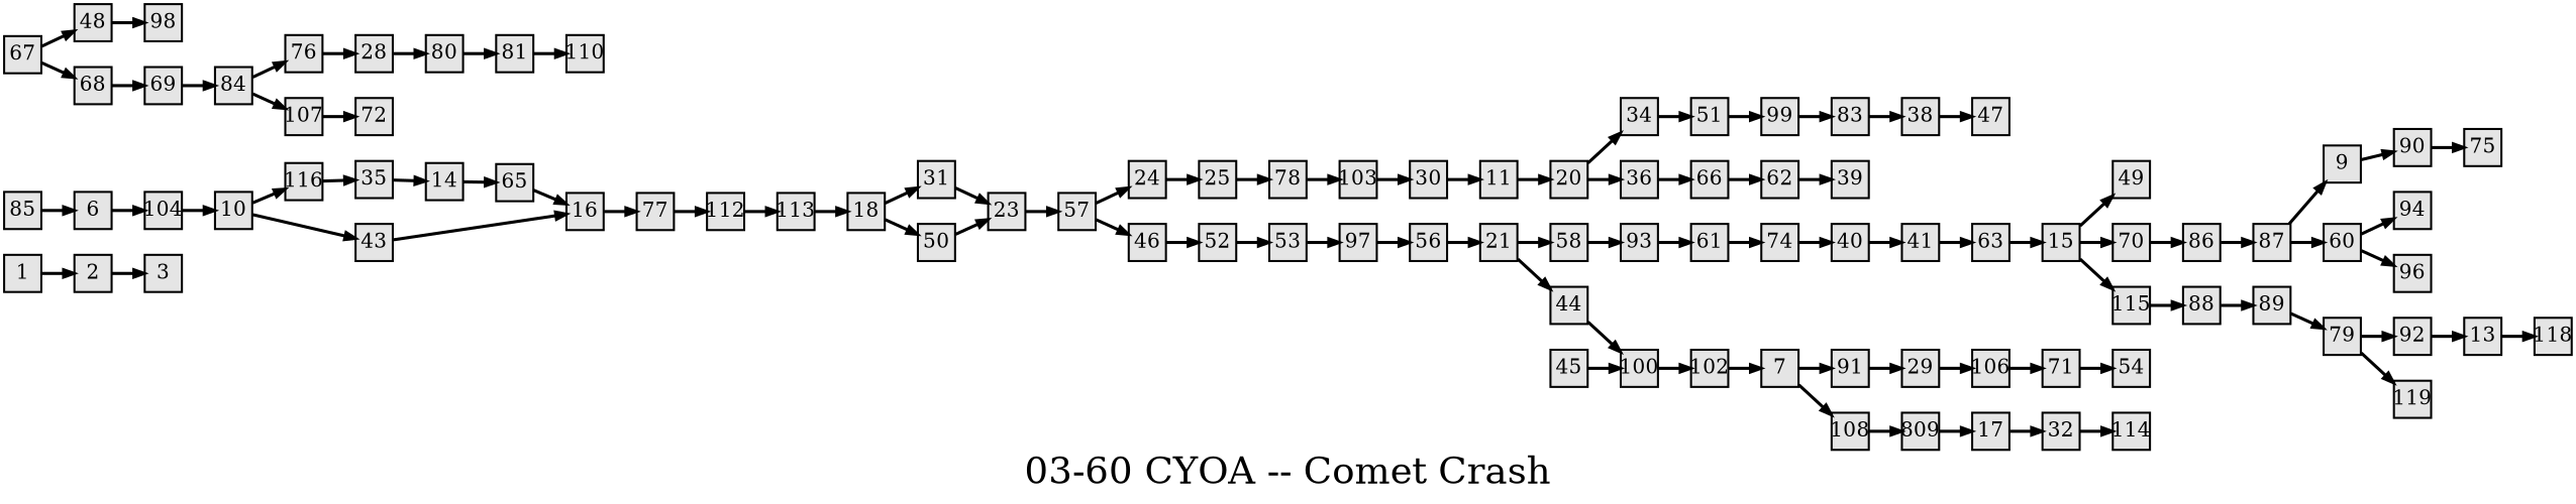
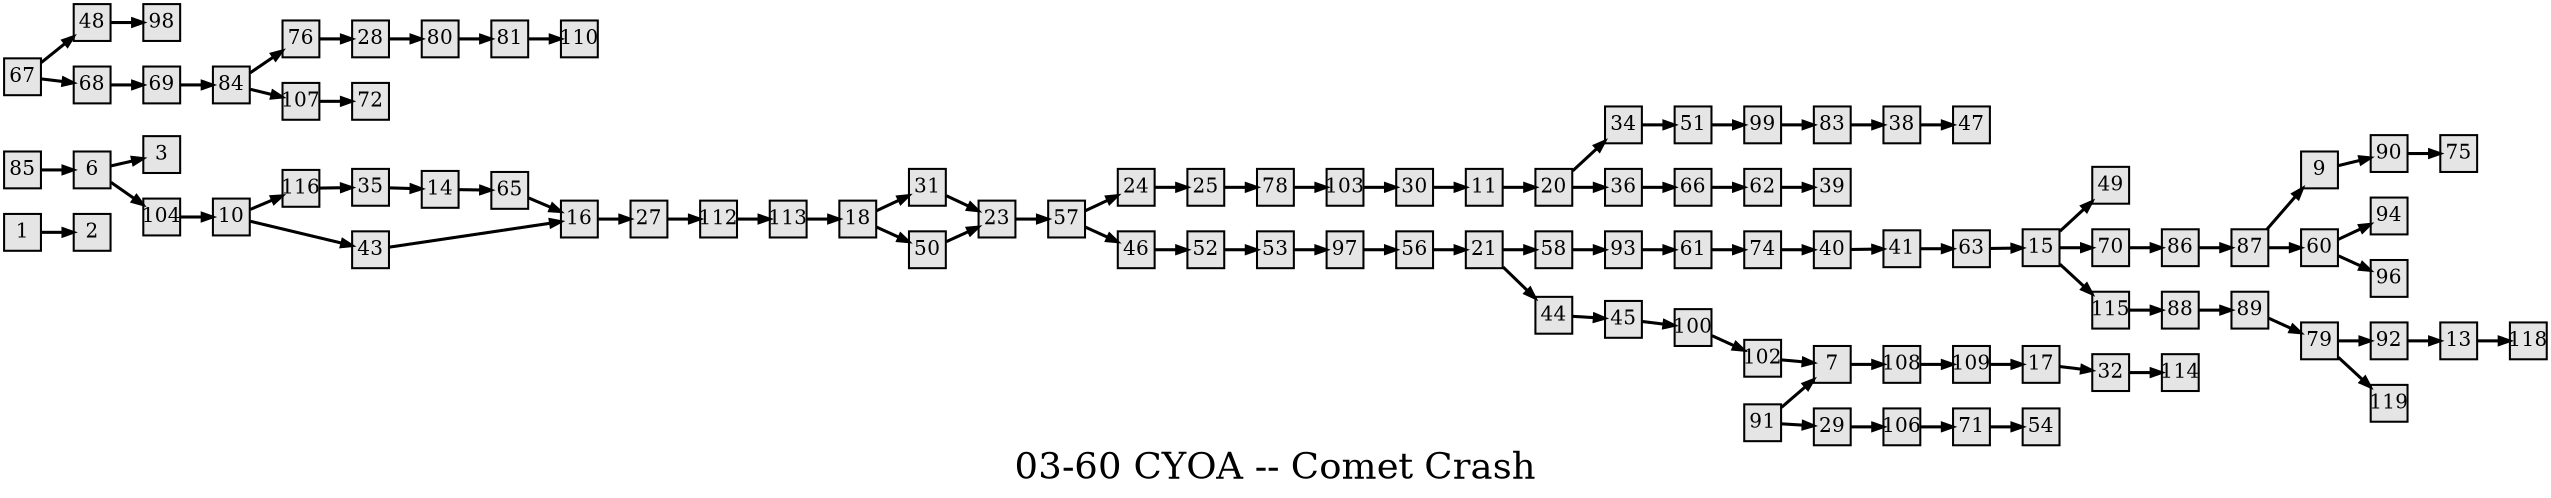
  digraph {
    fontsize=36
    label="03-60 CYOA -- Comet Crash"
    nodesep=0.35
    ordering=out
    rankdir=LR
    ranksep=0.45
    node [fillcolor=grey90 fixedsize=true fontsize=20 labelfloat=true margin="0,0" penwidth=2 regular=true shape=rect style=filled]
    edge [fontsize=12 labelfloat=true penwidth=3]
    1
    2
    3
    85
    6
    104
    10
    116
    43
    7
    91
    108
    29
-   109 [label=809]
+   109
    106
    17
    9
    90
    75
    35
    16
    14
-   27 [label=77]
+   27
    11
    20
    34
    36
    51
    66
    13
    118
    65
    15
    49
    70
    115
    86
    88
    87
    89
    112
    113
    32
    114
    18
    31
    50
    23
    57
    99
    62
    21
    58
    44
    93
    45
    61
    100
    24
    46
    25
    52
    78
    103
    30
    28
    80
    81
    110
    71
    54
    83
    39
    38
    47
    40
    41
    63
    102
    53
    97
    48
    98
    56
    74
    60
    94
    96
    67
    68
    69
    84
    76
    107
    72
    79
    92
    119
    1 -> 2
-   2 -> 3
+   6 -> 3
    85 -> 6
    6 -> 104
    104 -> 10
    10 -> 116
    10 -> 43
    116 -> 35
    43 -> 16
-   7 -> 91
+   91 -> 7
    7 -> 108
    91 -> 29
    108 -> 109
    29 -> 106
    109 -> 17
    106 -> 71
    17 -> 32
    9 -> 90
    90 -> 75
    35 -> 14
    16 -> 27
    14 -> 65
    27 -> 112
    11 -> 20
    20 -> 34
    20 -> 36
    34 -> 51
    36 -> 66
    51 -> 99
    66 -> 62
    13 -> 118
    65 -> 16
    15 -> 49
    15 -> 70
    15 -> 115
    70 -> 86
    115 -> 88
    86 -> 87
    88 -> 89
    87 -> 9
    87 -> 60
    89 -> 79
    112 -> 113
    113 -> 18
    32 -> 114
    18 -> 31
    18 -> 50
    31 -> 23
    50 -> 23
    23 -> 57
    57 -> 24
    57 -> 46
    99 -> 83
    62 -> 39
    21 -> 58
    21 -> 44
    58 -> 93
-   44 -> 100
+   44 -> 45
    93 -> 61
    45 -> 100
    61 -> 74
    100 -> 102
    24 -> 25
    46 -> 52
    25 -> 78
    52 -> 53
    78 -> 103
    103 -> 30
    30 -> 11
    28 -> 80
    80 -> 81
    81 -> 110
    71 -> 54
    83 -> 38
    38 -> 47
    40 -> 41
    41 -> 63
    63 -> 15
    102 -> 7
    53 -> 97
    97 -> 56
    48 -> 98
    56 -> 21
    74 -> 40
    60 -> 94
    60 -> 96
    67 -> 48
    67 -> 68
    68 -> 69
    69 -> 84
    84 -> 76
    84 -> 107
    76 -> 28
    107 -> 72
    79 -> 92
    79 -> 119
    92 -> 13
  }
